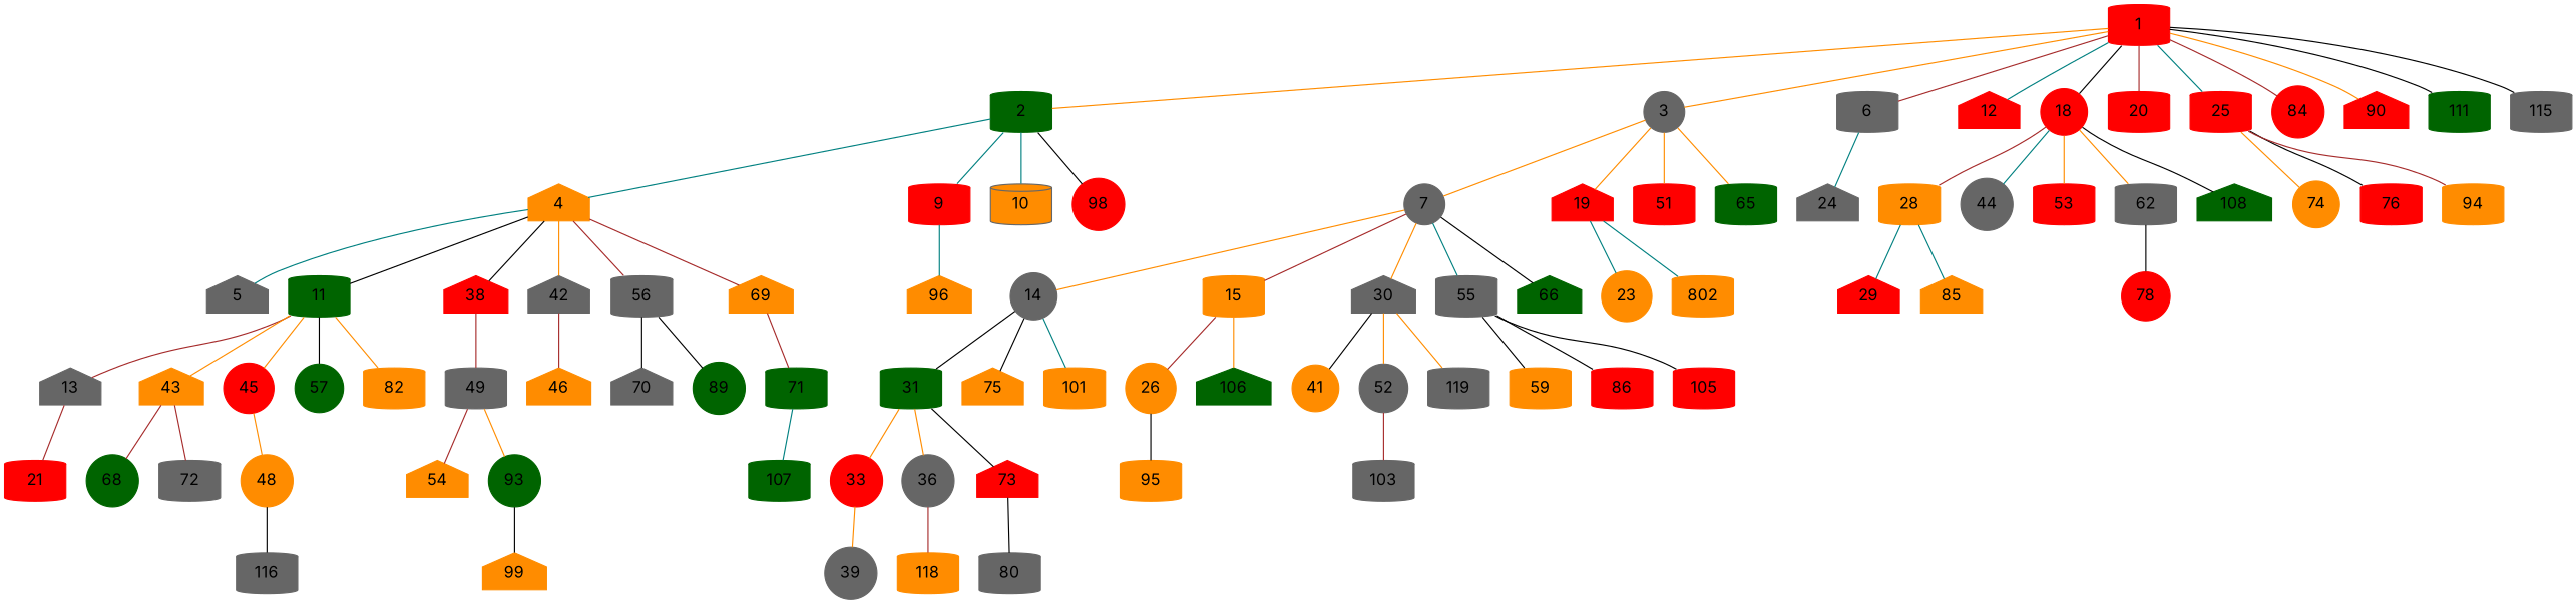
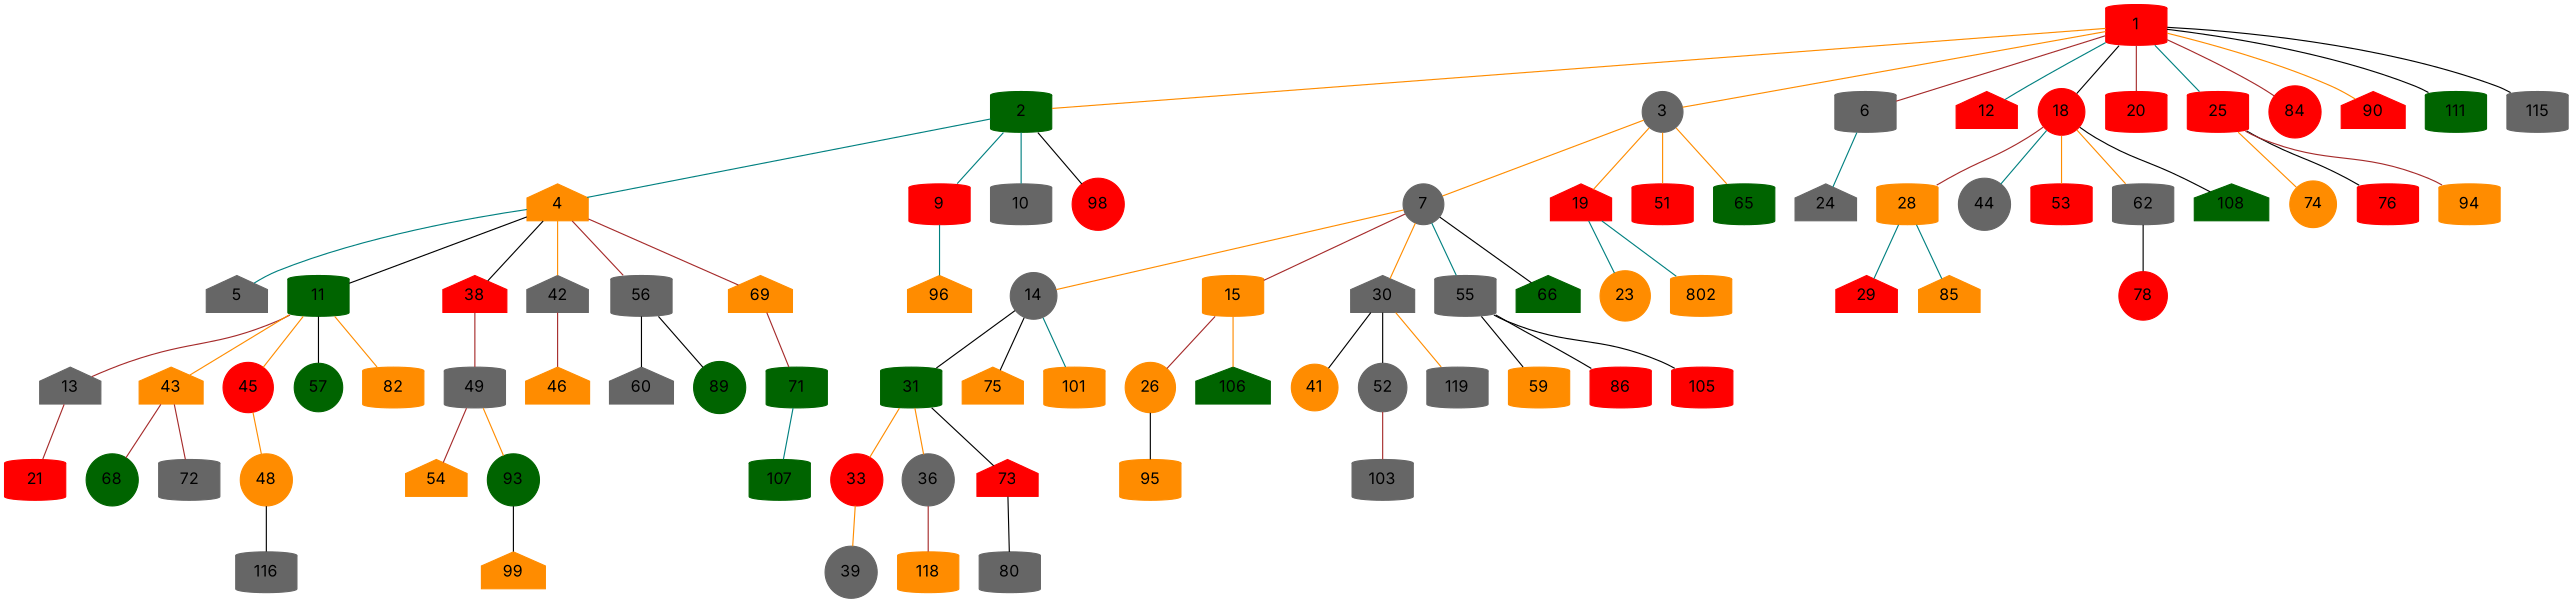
  graph {
    fontname=Inter
    node [color=gray40 fontname=Inter shape=cylinder style=filled]
    edge [color=black fontname=Inter]
    1 [color=red super="+16"]
    2 [color=darkgreen super="+32"]
    3 [shape=circle super="+91"]
    6 [super="+64"]
    12 [color=red shape=house]
    18 [color=red shape=circle super="+34"]
    20 [color=red]
    25 [color=red super="+35"]
    84 [color=red shape=circle]
    90 [color=red shape=house]
    111 [color=darkgreen]
    115
    4 [color=darkorange shape=house super="+8"]
    9 [color=red super="+37"]
-   10 [super="+40" fillcolor=darkorange]
+   10 [super="+40"]
    98 [color=red shape=circle]
    7 [shape=circle super="+27"]
    19 [color=red shape=house super="+50"]
    51 [color=red]
    65 [color=darkgreen]
    24 [shape=house]
    28 [color=darkorange super="+117"]
    44 [shape=circle super="+109"]
    53 [color=red]
    62 [super="+114"]
    108 [color=darkgreen shape=house]
    74 [color=darkorange shape=circle]
    76 [color=red]
    94 [color=darkorange]
    5 [shape=house super="+22"]
    11 [color=darkgreen super="+17"]
    38 [color=red shape=house super="+104"]
    42 [shape=house super="+112"]
    56
    69 [color=darkorange shape=house]
    96 [color=darkorange shape=house]
    14 [shape=circle super="+58"]
    15 [color=darkorange super="+92"]
    30 [shape=house super="+47"]
    55 [super="+97"]
    66 [color=darkgreen shape=house]
    23 [color=darkorange shape=circle]
    n43 [color=darkorange label=802]
    13 [shape=house]
    43 [color=darkorange shape=house]
    45 [color=red shape=circle]
    57 [color=darkgreen shape=circle]
    82 [color=darkorange]
    49 [super="+61"]
    46 [color=darkorange shape=house]
-   60 [shape=house label=70]
+   60 [shape=house]
    89 [color=darkgreen shape=circle super="+100"]
    71 [color=darkgreen super="+87"]
    31 [color=darkgreen]
    75 [color=darkorange shape=house]
    101 [color=darkorange]
    26 [color=darkorange shape=circle super="+67"]
    106 [color=darkgreen shape=house]
    41 [color=darkorange shape=circle]
    52 [shape=circle super="+81"]
    119
    59 [color=darkorange super="+77"]
    86 [color=red super="+88"]
    105 [color=red]
    21 [color=red]
    68 [color=darkgreen shape=circle]
    72 [super="+110"]
    48 [color=darkorange shape=circle super="+83"]
    33 [color=red shape=circle super="+113"]
    36 [shape=circle super="+70"]
    73 [color=red shape=house]
    95 [color=darkorange]
    29 [color=red shape=house]
    85 [color=darkorange shape=house]
    78 [color=red shape=circle super="+79"]
    103
    39 [shape=circle super="+63"]
    118 [color=darkorange]
    80
    54 [color=darkorange shape=house]
    93 [color=darkgreen shape=circle]
    116
    99 [color=darkorange shape=house super="+120"]
    107 [color=darkgreen]
    1 -- 2 [color=darkorange]
    1 -- 3 [color=darkorange]
    1 -- 6 [color=brown]
    1 -- 12 [color=teal]
    1 -- 18
    1 -- 20 [color=brown]
    1 -- 25 [color=teal]
    1 -- 84 [color=brown]
    1 -- 90 [color=darkorange]
    1 -- 111
    1 -- 115
    2 -- 4 [color=teal]
    2 -- 9 [color=teal]
    2 -- 10 [color=teal]
    2 -- 98
    3 -- 7 [color=darkorange]
    3 -- 19 [color=darkorange]
    3 -- 51 [color=darkorange]
    3 -- 65 [color=darkorange]
    6 -- 24 [color=teal]
    18 -- 28 [color=brown]
    18 -- 44 [color=teal]
    18 -- 53 [color=darkorange]
    18 -- 62 [color=darkorange]
    18 -- 108
    25 -- 74 [color=darkorange]
    25 -- 76
    25 -- 94 [color=brown]
    4 -- 5 [color=teal]
    4 -- 11
    4 -- 38
    4 -- 42 [color=darkorange]
    4 -- 56 [color=brown]
    4 -- 69 [color=brown]
    9 -- 96 [color=teal]
    7 -- 14 [color=darkorange]
    7 -- 15 [color=brown]
    7 -- 30 [color=darkorange]
    7 -- 55 [color=teal]
    7 -- 66
    19 -- 23 [color=teal]
    19 -- n43 [color=teal]
    28 -- 29 [color=teal]
    28 -- 85 [color=teal]
    62 -- 78
    11 -- 13 [color=brown]
    11 -- 43 [color=darkorange]
    11 -- 45 [color=darkorange]
    11 -- 57
    11 -- 82 [color=darkorange]
    38 -- 49 [color=brown]
    42 -- 46 [color=brown]
    56 -- 60
    56 -- 89
    69 -- 71 [color=brown]
    14 -- 31
    14 -- 75
    14 -- 101 [color=teal]
    15 -- 26 [color=brown]
    15 -- 106 [color=darkorange]
    30 -- 41
-   30 -- 52 [color=darkorange]
+   30 -- 52
    30 -- 119 [color=darkorange]
    55 -- 59
    55 -- 86
    55 -- 105
    13 -- 21 [color=brown]
    43 -- 68 [color=brown]
    43 -- 72 [color=brown]
    45 -- 48 [color=darkorange]
    49 -- 54 [color=brown]
    49 -- 93 [color=darkorange]
    71 -- 107 [color=teal]
    31 -- 33 [color=darkorange]
    31 -- 36 [color=darkorange]
    31 -- 73
    26 -- 95
    52 -- 103 [color=brown]
    48 -- 116
    33 -- 39 [color=darkorange]
    36 -- 118 [color=brown]
    73 -- 80
    93 -- 99
  }
